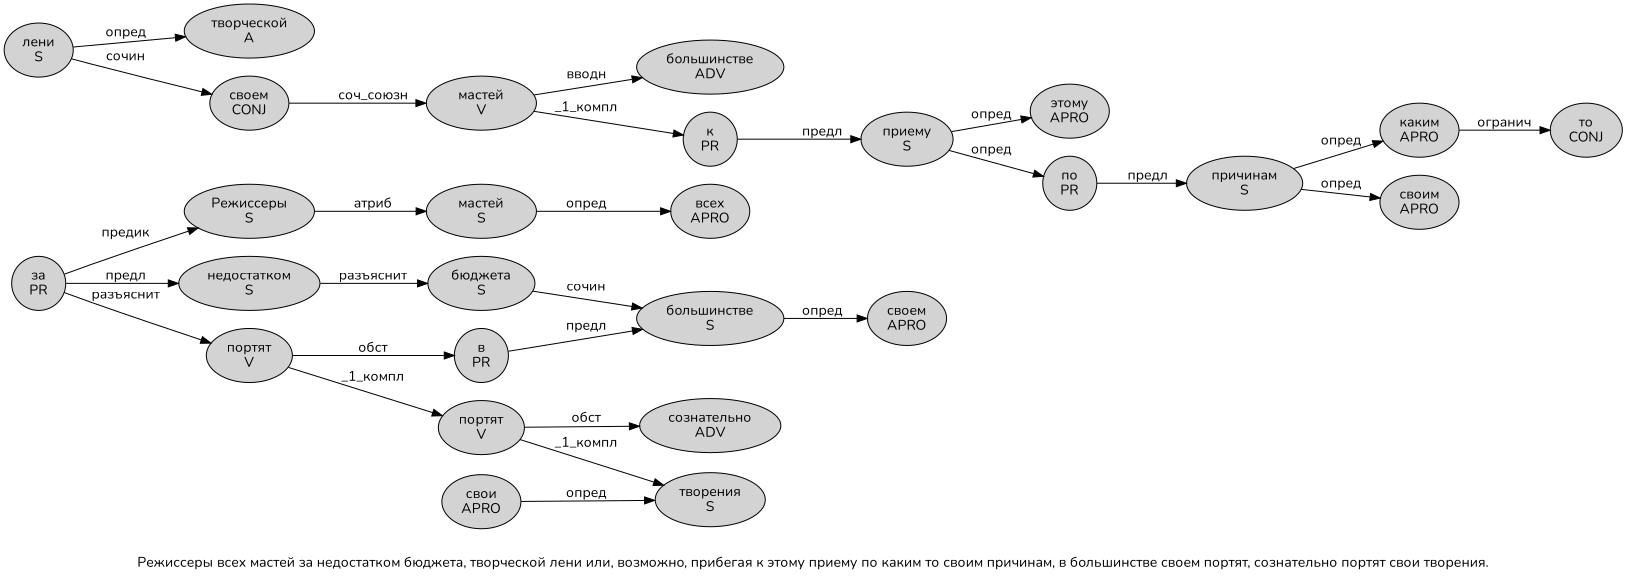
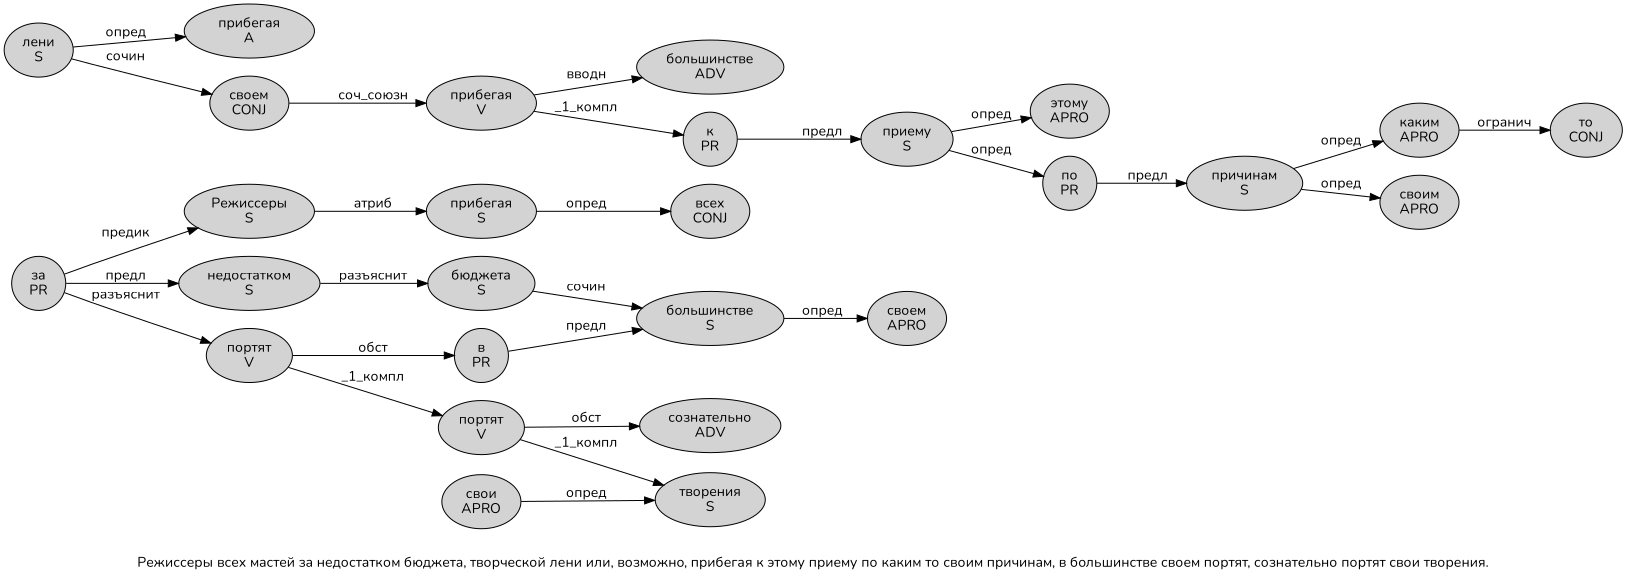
  digraph {
    fontname=Nunito
    label="Режиссеры всех мастей за недостатком бюджета, творческой лени или, возможно, прибегая к этому приему по каким то своим причинам, в большинстве своем портят, сознательно портят свои творения."
    rankdir=LR
    node [fillcolor=lightgray fontname=Nunito penwidth=1 shape=ellipse style=filled]
    edge [fontname=Nunito]
    n1 [label="Режиссеры\nS"]
-   n2 [label="мастей\nS"]
-   n3 [label="всех\nAPRO"]
+   n2 [label="прибегая\nS"]
+   n3 [label="всех\nCONJ"]
    n4 [label="за\nPR"]
    n5 [label="недостатком\nS"]
    n6 [label="портят\nV"]
    n7 [label="бюджета\nS"]
    n8 [label="в\nPR"]
    n9 [label="портят\nV"]
    n10 [label="большинстве\nS"]
    n11 [label="лени\nS"]
-   n12 [label="творческой\nA"]
+   n12 [label="прибегая\nA"]
    n13 [label="своем\nCONJ"]
-   n14 [label="мастей\nV"]
+   n14 [label="прибегая\nV"]
    n15 [label="большинстве\nADV"]
    n16 [label="к\nPR"]
    n17 [label="приему\nS"]
    n18 [label="этому\nAPRO"]
    n19 [label="по\nPR"]
    n20 [label="причинам\nS"]
    n21 [label="каким\nAPRO"]
    n22 [label="своим\nAPRO"]
    n23 [label="то\nCONJ"]
    n24 [label="своем\nAPRO"]
    n25 [label="сознательно\nADV"]
    n26 [label="творения\nS"]
    n27 [label="свои\nAPRO"]
    n1 -> n2 [label="атриб"]
    n2 -> n3 [label="опред"]
    n4 -> n1 [label="предик"]
    n4 -> n5 [label="предл"]
    n4 -> n6 [label="разъяснит"]
    n5 -> n7 [label="разъяснит"]
    n6 -> n8 [label="обст"]
    n6 -> n9 [label="_1_компл"]
    n7 -> n10 [label="сочин"]
    n8 -> n10 [label="предл"]
    n9 -> n25 [label="обст"]
    n9 -> n26 [label="_1_компл"]
    n10 -> n24 [label="опред"]
    n11 -> n12 [label="опред"]
    n11 -> n13 [label="сочин"]
    n13 -> n14 [label="соч_союзн"]
    n14 -> n15 [label="вводн"]
    n14 -> n16 [label="_1_компл"]
    n16 -> n17 [label="предл"]
    n17 -> n18 [label="опред"]
    n17 -> n19 [label="опред"]
    n19 -> n20 [label="предл"]
    n20 -> n21 [label="опред"]
    n20 -> n22 [label="опред"]
    n21 -> n23 [label="огранич"]
    n27 -> n26 [label="опред"]
  }
